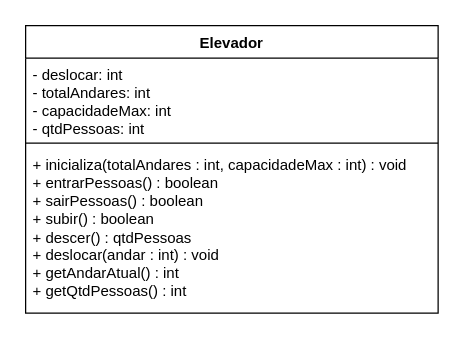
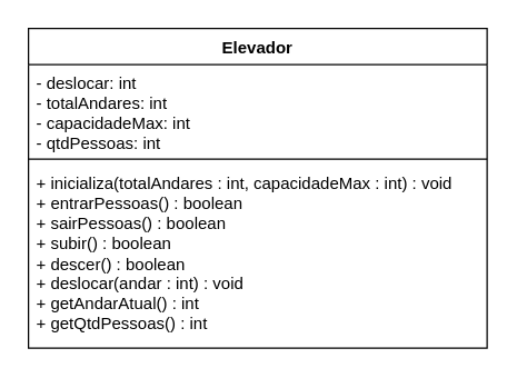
  <mxCell id="0" />
  <mxCell id="1" parent="0" />
  <mxCell id="2" value="Elevador" style="swimlane;fontStyle=1;align=center;verticalAlign=top;childLayout=stackLayout;horizontal=1;startSize=26;horizontalStack=0;resizeParent=1;resizeParentMax=0;resizeLast=0;collapsible=1;marginBottom=0;whiteSpace=wrap;html=1;" parent="1" vertex="1"><mxGeometry x="20" y="20" width="330" height="230" as="geometry" /></mxCell>
  <mxCell id="3" value="- deslocar: int&lt;div&gt;&lt;span style=&quot;color: rgb(0, 0, 0); background-color: transparent;&quot;&gt;- totalAndares: int&lt;/span&gt;&lt;/div&gt;&lt;div&gt;&lt;span style=&quot;color: rgb(0, 0, 0);&quot;&gt;- capacidadeMax: int&lt;/span&gt;&lt;span style=&quot;color: rgb(0, 0, 0);&quot;&gt;&lt;/span&gt;&lt;/div&gt;&lt;div&gt;&lt;span style=&quot;color: rgb(0, 0, 0);&quot;&gt;- qtdPessoas: int&lt;/span&gt;&lt;br&gt;&lt;/div&gt;" style="text;strokeColor=none;fillColor=none;align=left;verticalAlign=top;spacingLeft=4;spacingRight=4;overflow=hidden;rotatable=0;points=[[0,0.5],[1,0.5]];portConstraint=eastwest;whiteSpace=wrap;html=1;" parent="2" vertex="1"><mxGeometry y="26" width="330" height="64" as="geometry" /></mxCell>
  <mxCell id="4" value="" style="line;strokeWidth=1;fillColor=none;align=left;verticalAlign=middle;spacingTop=-1;spacingLeft=3;spacingRight=3;rotatable=0;labelPosition=right;points=[];portConstraint=eastwest;strokeColor=inherit;" parent="2" vertex="1"><mxGeometry y="90" width="330" height="8" as="geometry" /></mxCell>
- <mxCell id="5" value="+ inicializa(totalAndares : int, capacidadeMax : int) : void&lt;div&gt;&lt;span style=&quot;color: rgb(0, 0, 0);&quot;&gt;+ entrarPessoas() : boolean&lt;/span&gt;&lt;/div&gt;&lt;div&gt;&lt;span style=&quot;color: rgb(0, 0, 0);&quot;&gt;+ sairPessoas() : boolean&lt;/span&gt;&lt;/div&gt;&lt;div&gt;&lt;span style=&quot;color: rgb(0, 0, 0);&quot;&gt;+ subir() : boolean&lt;/span&gt;&lt;/div&gt;&lt;div&gt;&lt;span style=&quot;color: rgb(0, 0, 0);&quot;&gt;+ descer() : qtdPessoas&lt;/span&gt;&lt;/div&gt;&lt;div&gt;&lt;span style=&quot;color: rgb(0, 0, 0);&quot;&gt;+ deslocar(andar : int) : void&lt;/span&gt;&lt;/div&gt;&lt;div&gt;&lt;span style=&quot;color: rgb(0, 0, 0);&quot;&gt;+ getAndarAtual() : int&lt;/span&gt;&lt;/div&gt;&lt;div&gt;&lt;span style=&quot;color: rgb(0, 0, 0);&quot;&gt;+ getQtdPessoas() : int&lt;/span&gt;&lt;/div&gt;" style="text;strokeColor=none;fillColor=none;align=left;verticalAlign=top;spacingLeft=4;spacingRight=4;overflow=hidden;rotatable=0;points=[[0,0.5],[1,0.5]];portConstraint=eastwest;whiteSpace=wrap;html=1;" parent="2" vertex="1"><mxGeometry y="98" width="330" height="132" as="geometry" /></mxCell>
+ <mxCell id="5" value="+ inicializa(totalAndares : int, capacidadeMax : int) : void&lt;div&gt;&lt;span style=&quot;color: rgb(0, 0, 0);&quot;&gt;+ entrarPessoas() : boolean&lt;/span&gt;&lt;/div&gt;&lt;div&gt;&lt;span style=&quot;color: rgb(0, 0, 0);&quot;&gt;+ sairPessoas() : boolean&lt;/span&gt;&lt;/div&gt;&lt;div&gt;&lt;span style=&quot;color: rgb(0, 0, 0);&quot;&gt;+ subir() : boolean&lt;/span&gt;&lt;/div&gt;&lt;div&gt;&lt;span style=&quot;color: rgb(0, 0, 0);&quot;&gt;+ descer() : boolean&lt;/span&gt;&lt;/div&gt;&lt;div&gt;&lt;span style=&quot;color: rgb(0, 0, 0);&quot;&gt;+ deslocar(andar : int) : void&lt;/span&gt;&lt;/div&gt;&lt;div&gt;&lt;span style=&quot;color: rgb(0, 0, 0);&quot;&gt;+ getAndarAtual() : int&lt;/span&gt;&lt;/div&gt;&lt;div&gt;&lt;span style=&quot;color: rgb(0, 0, 0);&quot;&gt;+ getQtdPessoas() : int&lt;/span&gt;&lt;/div&gt;" style="text;strokeColor=none;fillColor=none;align=left;verticalAlign=top;spacingLeft=4;spacingRight=4;overflow=hidden;rotatable=0;points=[[0,0.5],[1,0.5]];portConstraint=eastwest;whiteSpace=wrap;html=1;" parent="2" vertex="1"><mxGeometry y="98" width="330" height="132" as="geometry" /></mxCell>
